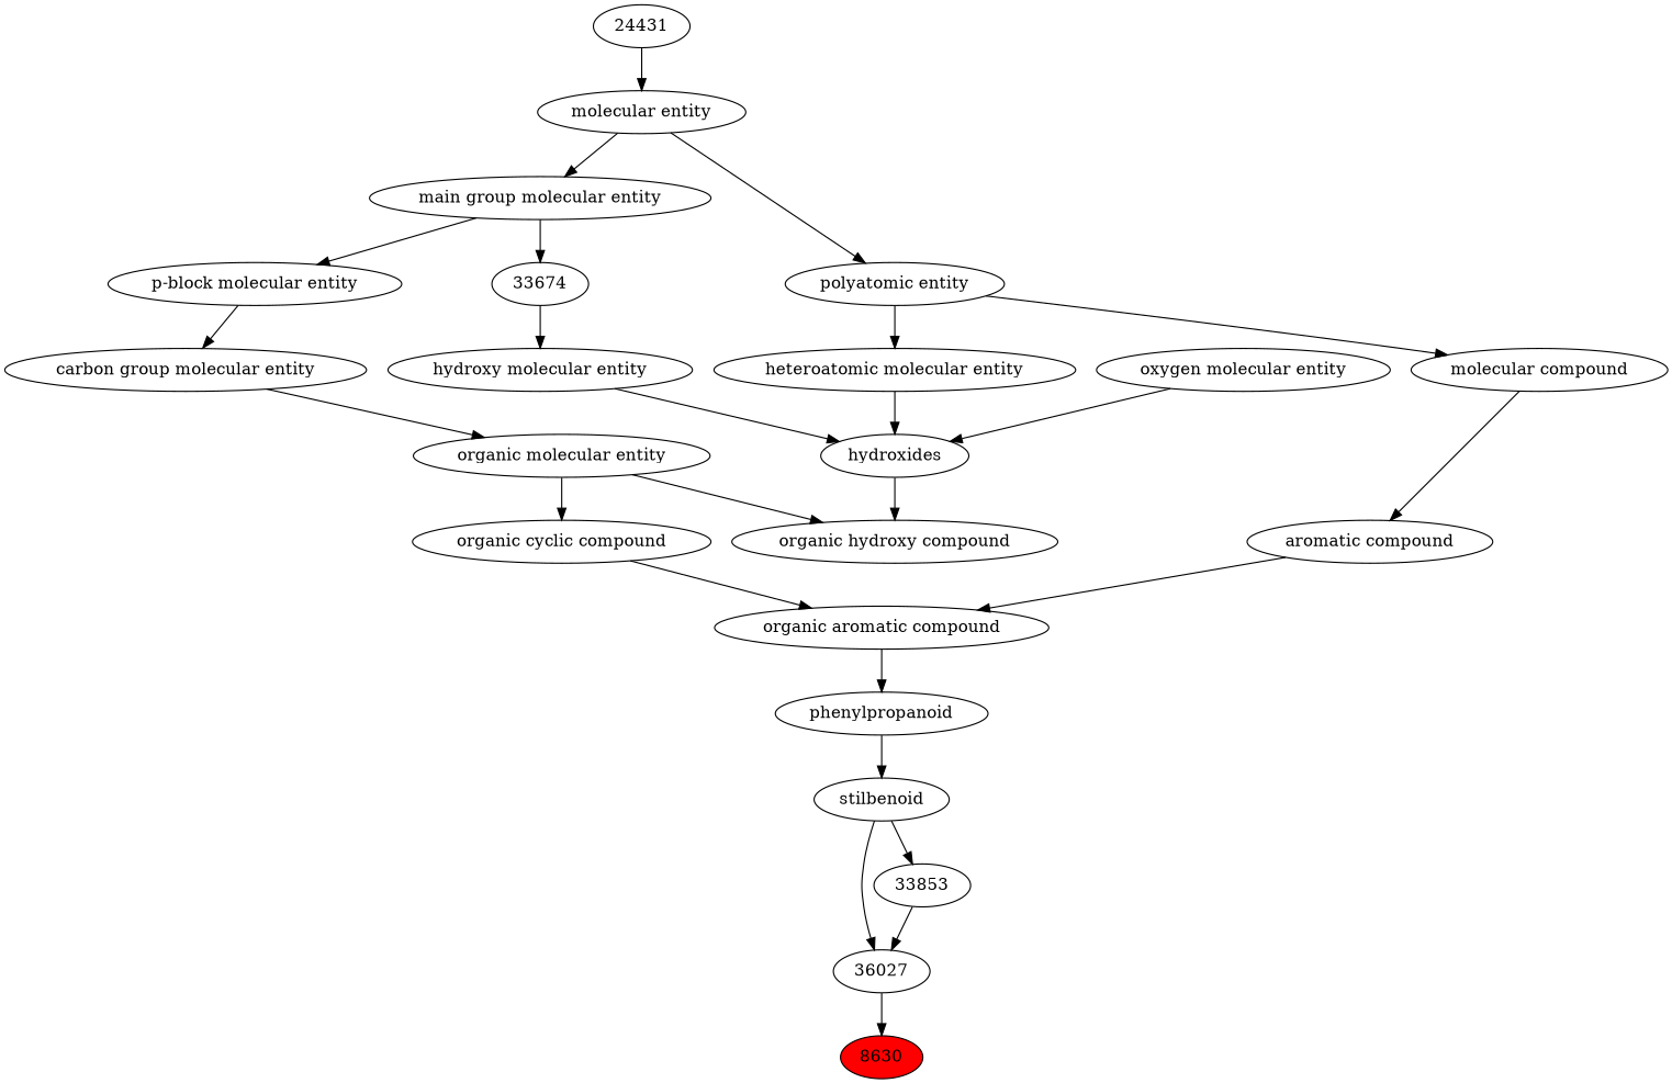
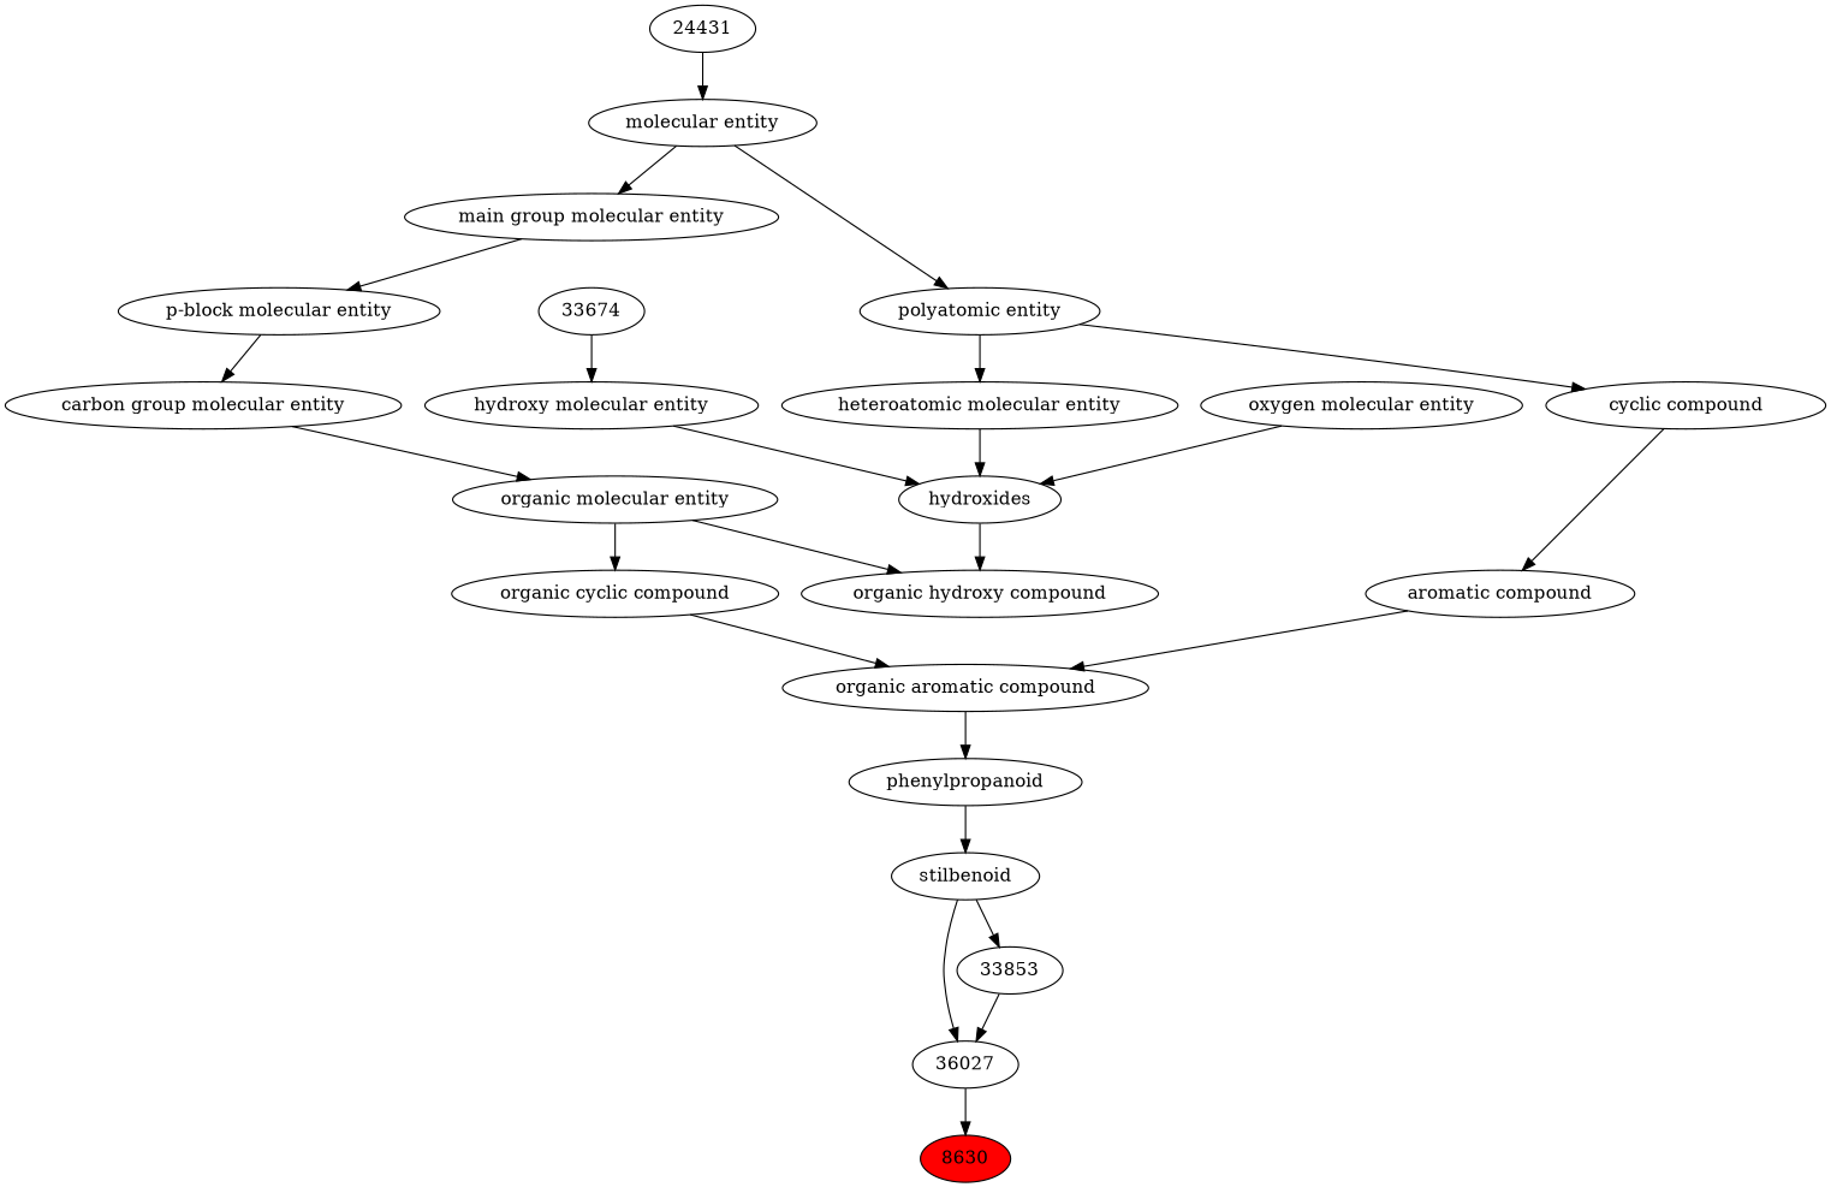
  digraph {
    n1 [fillcolor=red label=8630 style=filled]
    n2 [label=36027]
    n3 [label=stilbenoid]
    n4 [label=33853]
    n5 [label=phenylpropanoid]
    n6 [label="organic hydroxy compound"]
    n7 [label="organic aromatic compound"]
    n8 [label=hydroxides]
    n9 [label="organic molecular entity"]
    n10 [label="organic cyclic compound"]
    n11 [label="aromatic compound"]
    n12 [label="oxygen molecular entity"]
    n13 [label="hydroxy molecular entity"]
    n14 [label="heteroatomic molecular entity"]
    n15 [label="carbon group molecular entity"]
-   n16 [label="molecular compound"]
+   n16 [label="cyclic compound"]
    n17 [label=33674]
    n18 [label="polyatomic entity"]
    n19 [label="p-block molecular entity"]
    n20 [label="main group molecular entity"]
    n21 [label="molecular entity"]
    n22 [label=24431]
    n2 -> n1
    n3 -> n2
    n3 -> n4
    n4 -> n2
    n5 -> n3
    n7 -> n5
    n8 -> n6
    n9 -> n6
    n9 -> n10
    n10 -> n7
    n11 -> n7
    n12 -> n8
    n13 -> n8
    n14 -> n8
    n15 -> n9
    n16 -> n11
    n17 -> n13
    n18 -> n14
    n18 -> n16
    n19 -> n15
-   n20 -> n17
    n20 -> n19
    n21 -> n18
    n21 -> n20
    n22 -> n21
  }
